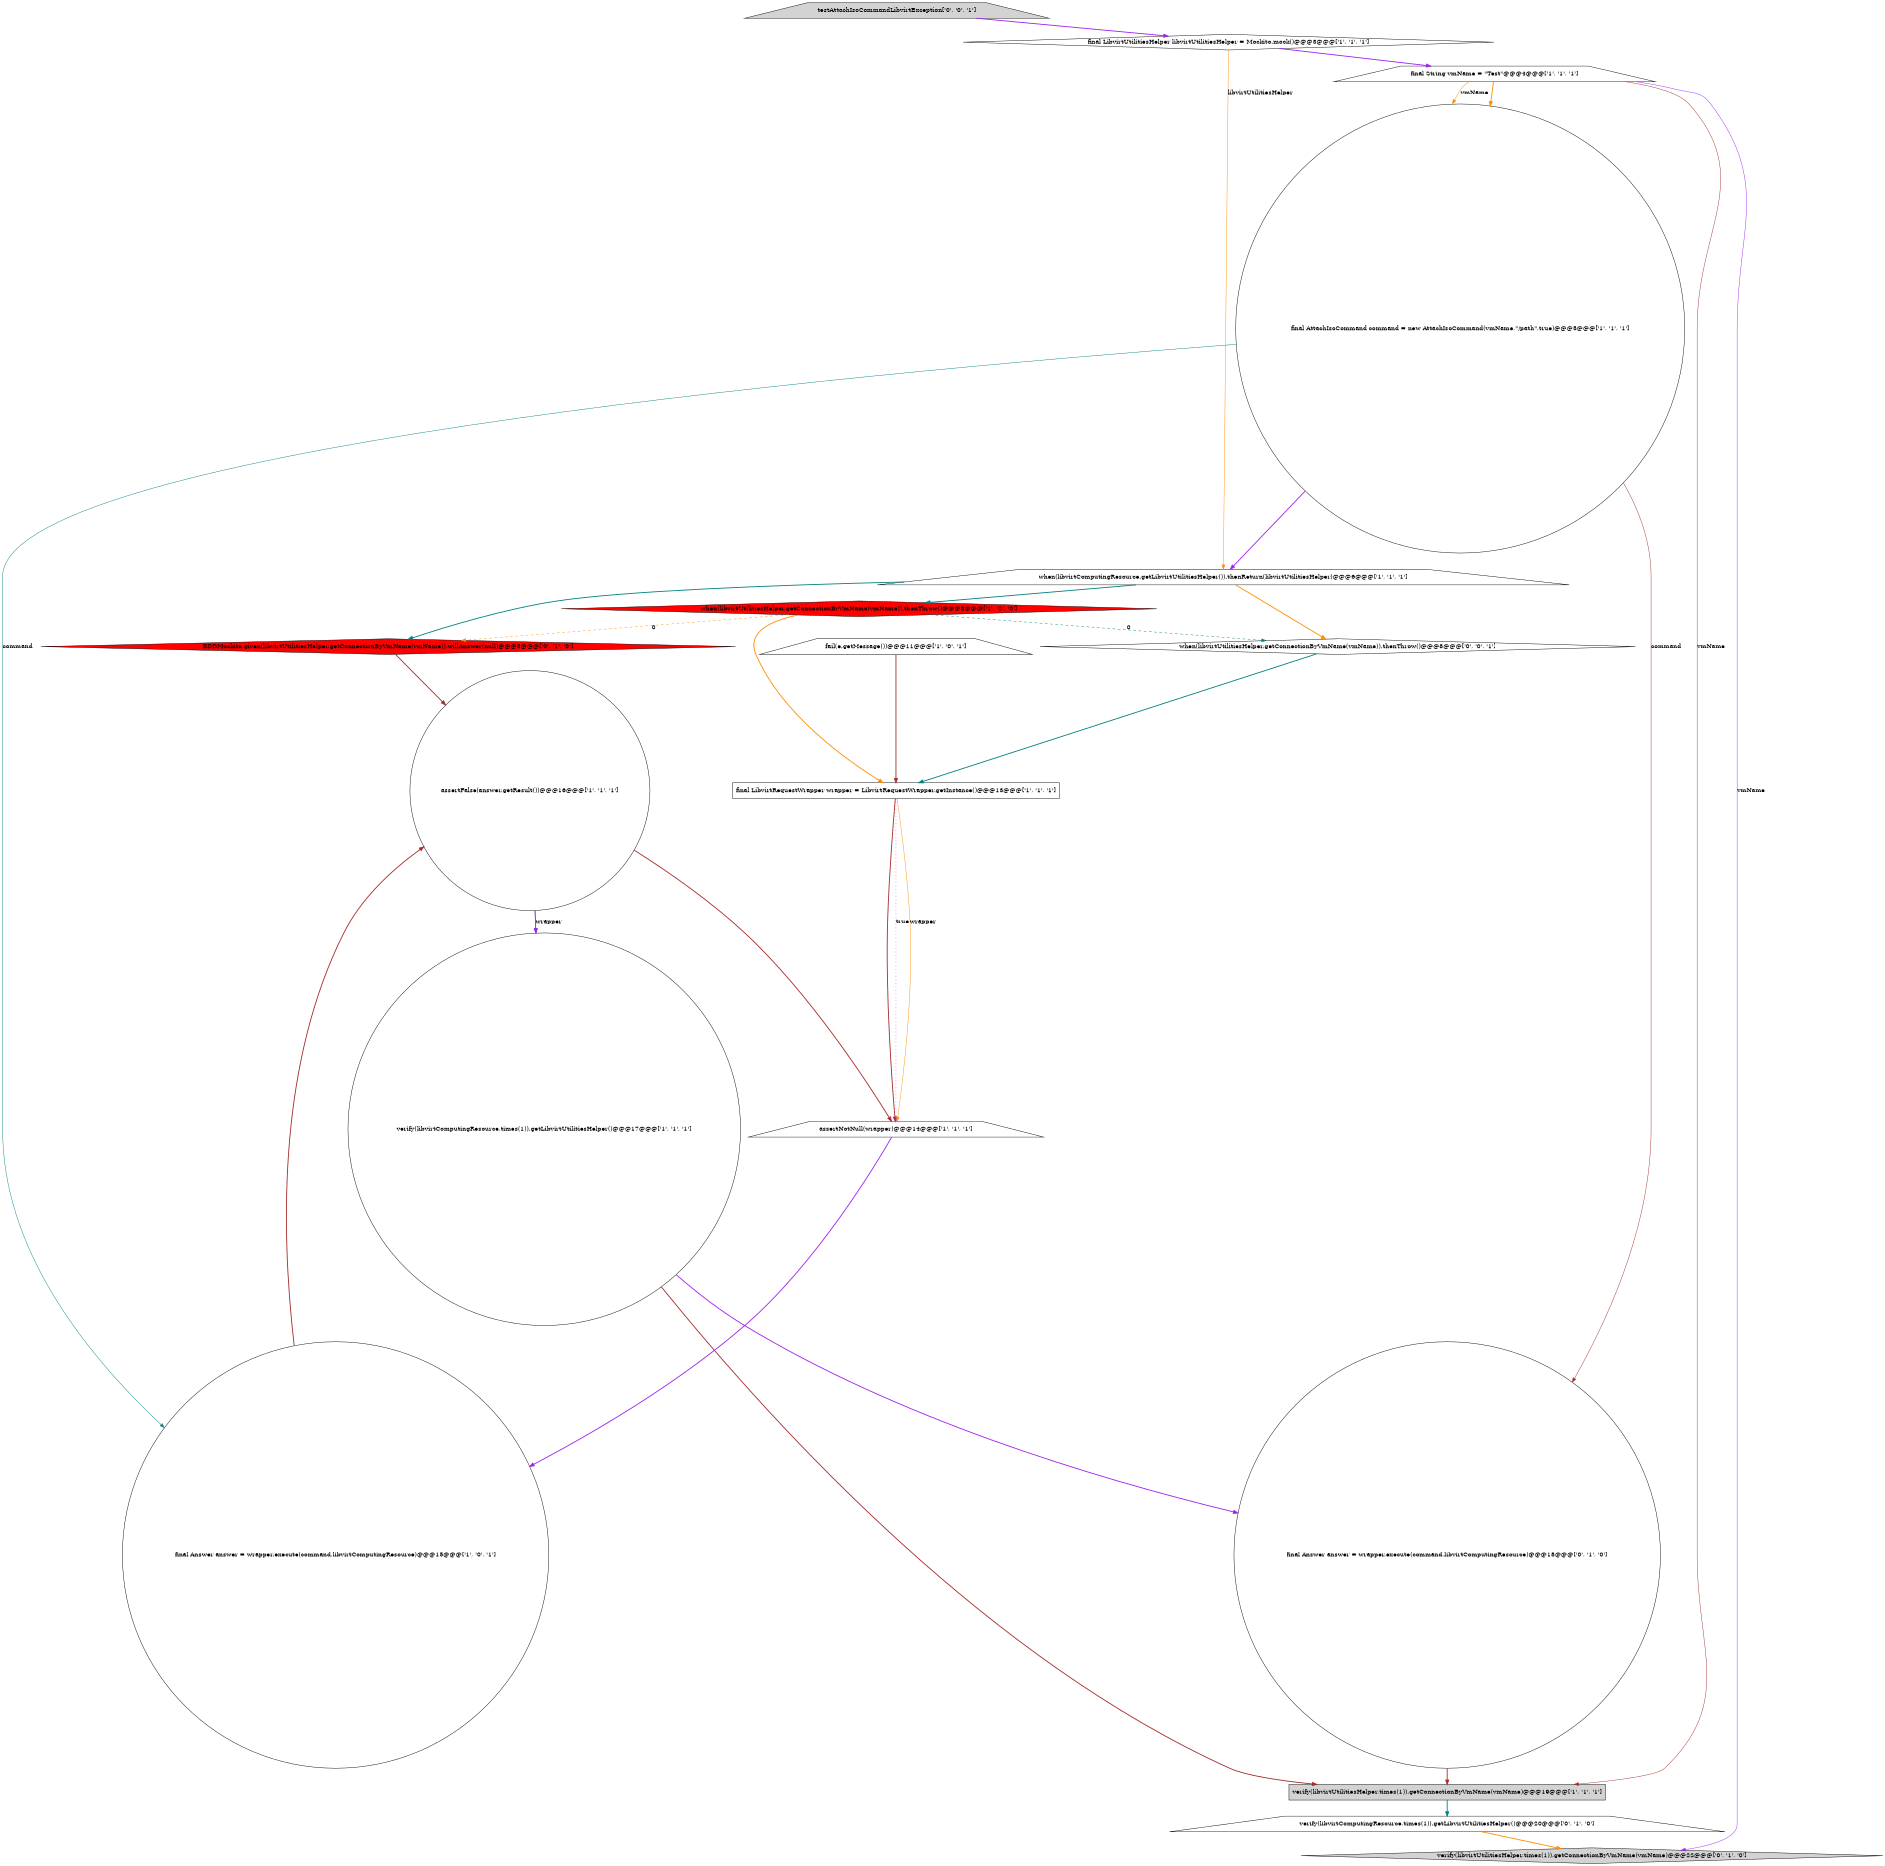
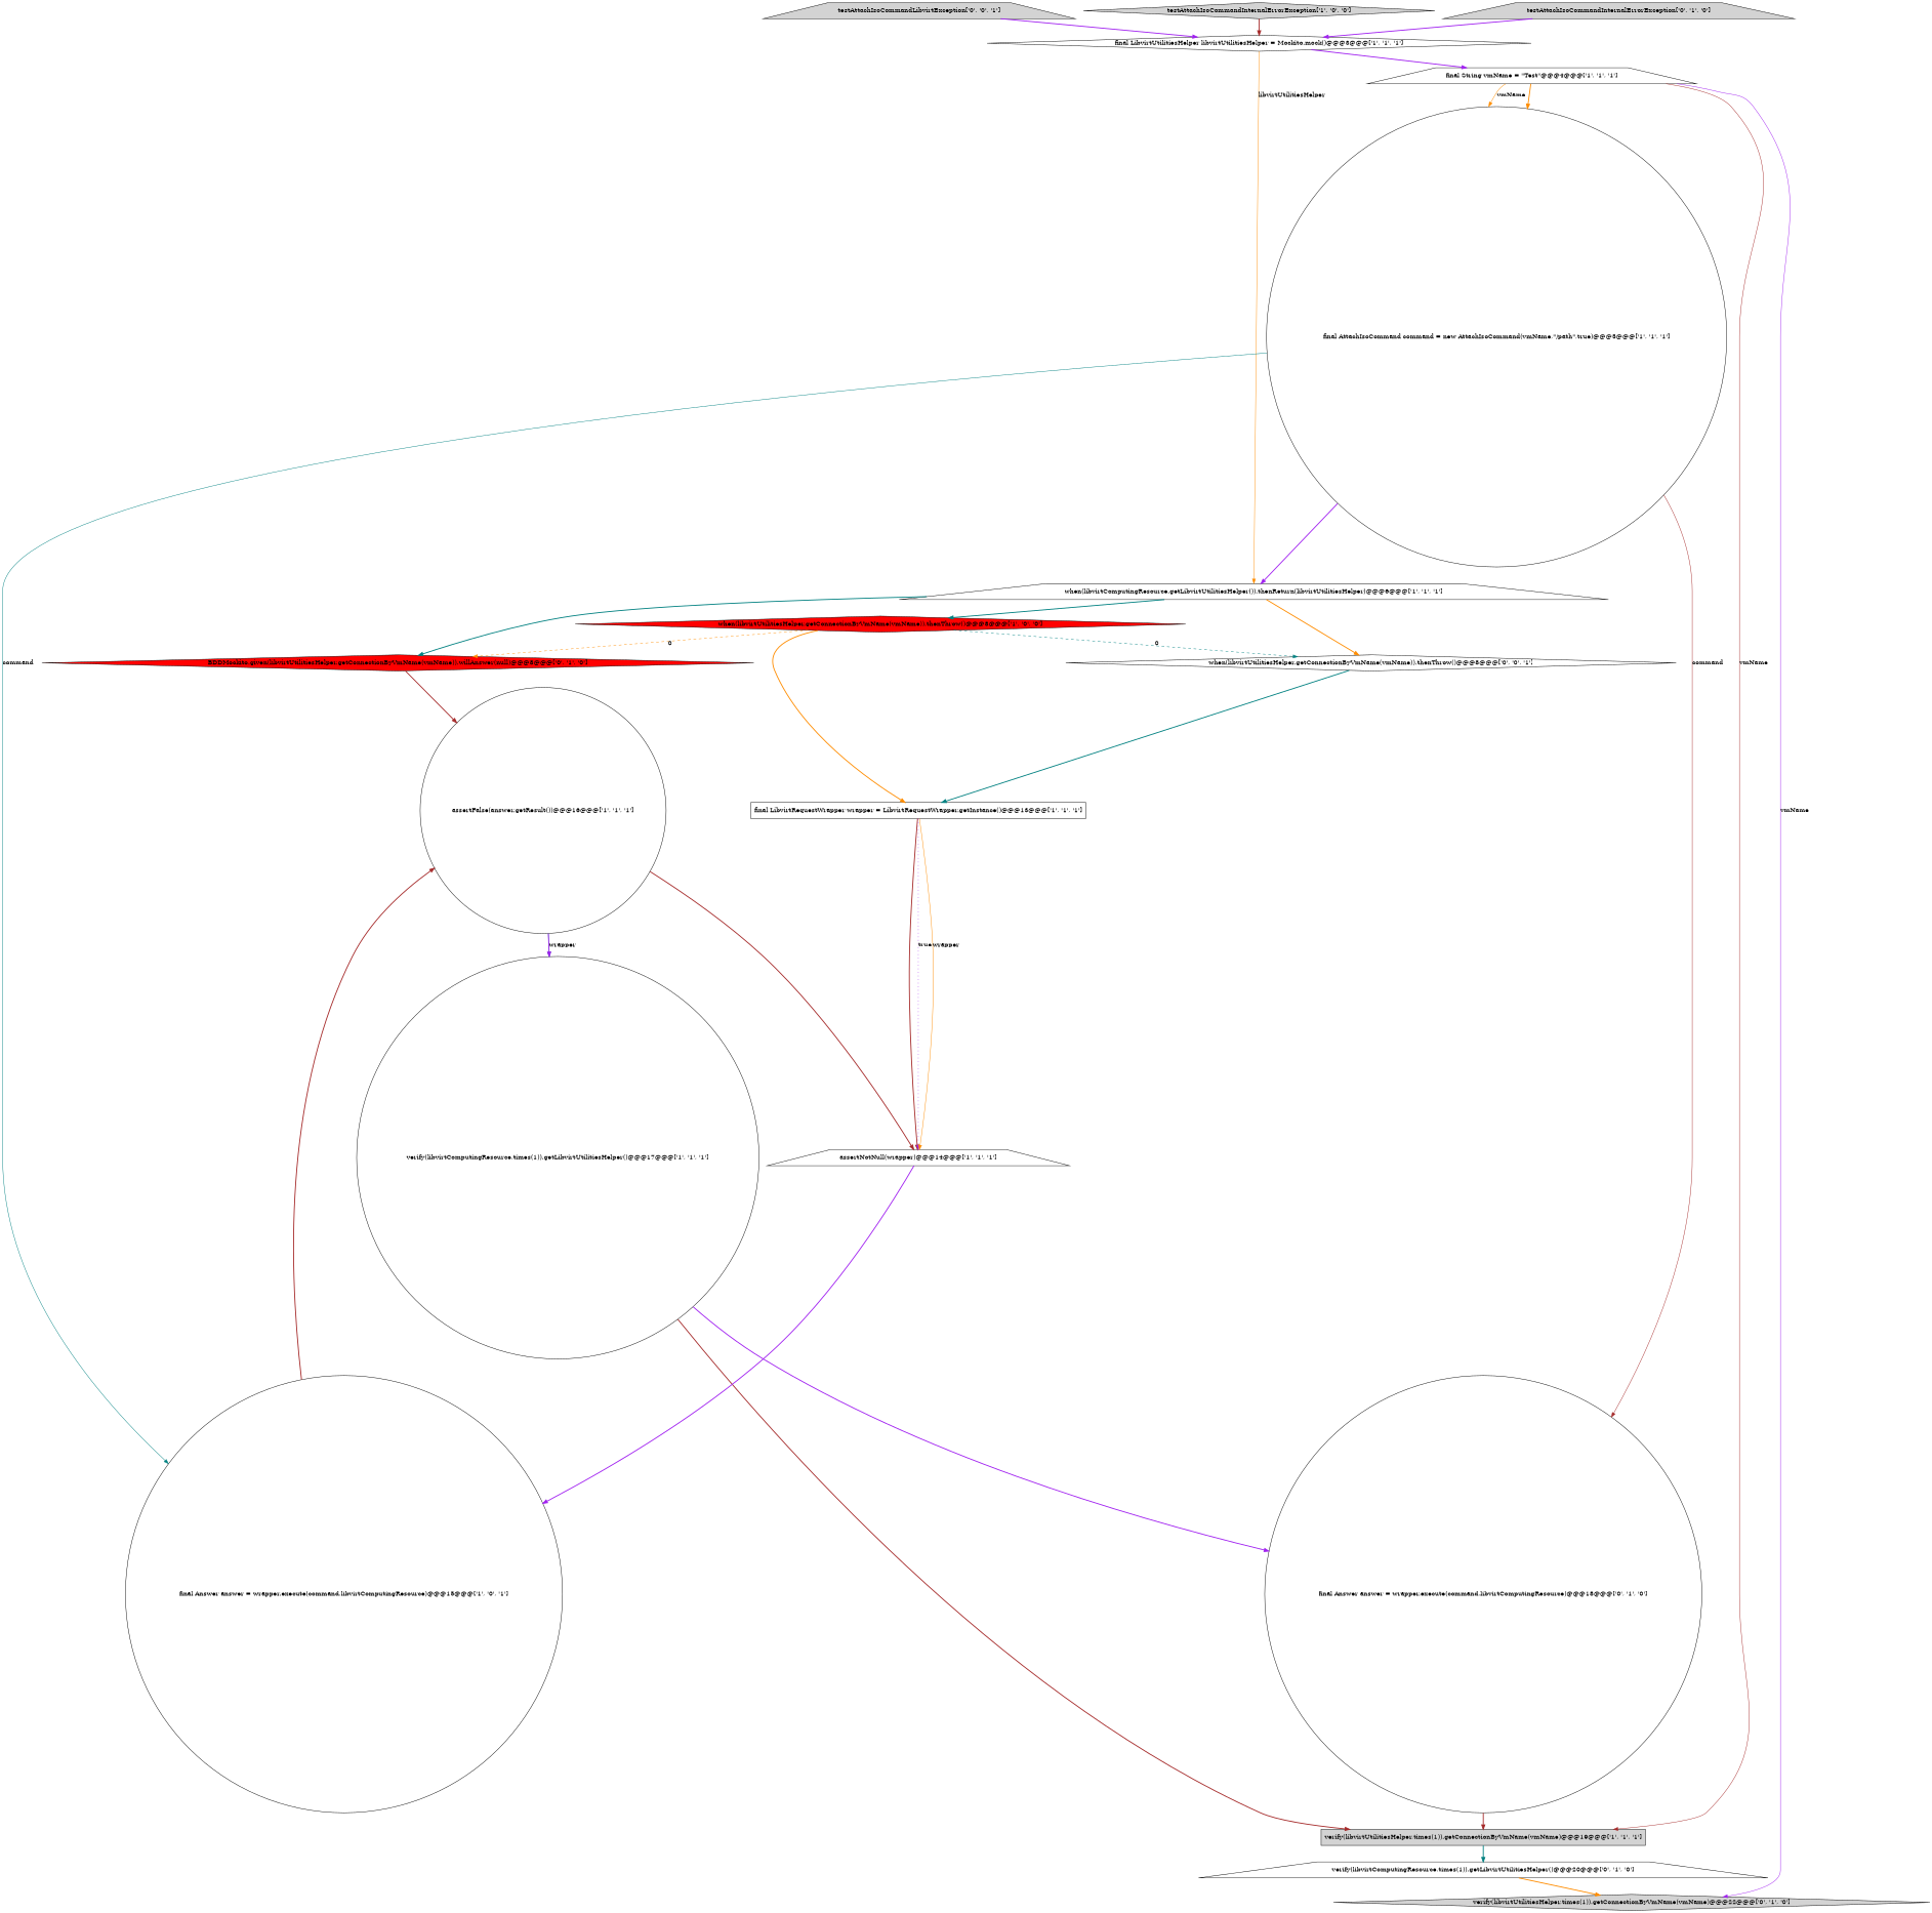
  digraph {
    node [fillcolor=white shape=trapezium style=filled]
    edge [color=brown style=bold]
    n1 [label="assertFalse(answer.getResult())@@@16@@@['1', '1', '1']" shape=circle]
    n2 [label="verify(libvirtComputingResource,times(1)).getLibvirtUtilitiesHelper()@@@17@@@['1', '1', '1']" shape=circle]
    n3 [label="assertNotNull(wrapper)@@@14@@@['1', '1', '1']"]
    n4 [label="final Answer answer = wrapper.execute(command,libvirtComputingResource)@@@18@@@['0', '1', '0']" shape=circle]
    n5 [fillcolor=lightgray label="verify(libvirtUtilitiesHelper,times(1)).getConnectionByVmName(vmName)@@@19@@@['1', '1', '1']" shape=box]
-   n6 [label="fail(e.getMessage())@@@11@@@['1', '0', '1']"]
    n7 [label="final LibvirtRequestWrapper wrapper = LibvirtRequestWrapper.getInstance()@@@13@@@['1', '1', '1']" shape=box]
    n8 [label="verify(libvirtComputingResource,times(1)).getLibvirtUtilitiesHelper()@@@20@@@['0', '1', '0']"]
    n9 [fillcolor=lightgray label="verify(libvirtUtilitiesHelper,times(1)).getConnectionByVmName(vmName)@@@22@@@['0', '1', '0']" shape=diamond]
    n10 [label="final LibvirtUtilitiesHelper libvirtUtilitiesHelper = Mockito.mock()@@@3@@@['1', '1', '1']" shape=diamond]
    n11 [label="final String vmName = \"Test\"@@@4@@@['1', '1', '1']"]
    n12 [label="when(libvirtComputingResource.getLibvirtUtilitiesHelper()).thenReturn(libvirtUtilitiesHelper)@@@6@@@['1', '1', '1']"]
    n13 [label="final AttachIsoCommand command = new AttachIsoCommand(vmName,\"/path\",true)@@@5@@@['1', '1', '1']" shape=circle]
    n14 [label="when(libvirtUtilitiesHelper.getConnectionByVmName(vmName)).thenThrow()@@@8@@@['0', '0', '1']" shape=diamond]
    n15 [fillcolor=red label="when(libvirtUtilitiesHelper.getConnectionByVmName(vmName)).thenThrow()@@@8@@@['1', '0', '0']" shape=diamond]
    n16 [fillcolor=red label="BDDMockito.given(libvirtUtilitiesHelper.getConnectionByVmName(vmName)).willAnswer(null)@@@8@@@['0', '1', '0']" shape=diamond]
    n17 [label="final Answer answer = wrapper.execute(command,libvirtComputingResource)@@@15@@@['1', '0', '1']" shape=circle]
    n18 [fillcolor=lightgray label="testAttachIsoCommandLibvirtException['0', '0', '1']"]
+   n19 [fillcolor=lightgray label="testAttachIsoCommandInternalErrorException['1', '0', '0']" shape=diamond]
+   n20 [fillcolor=lightgray label="testAttachIsoCommandInternalErrorException['0', '1', '0']"]
    n1 -> n2 [color=teal label=wrapper style=solid]
    n1 -> n2 [color=purple]
    n1 -> n3
    n2 -> n4 [color=purple]
    n2 -> n5
    n3 -> n17 [color=purple]
    n4 -> n5
    n5 -> n8 [color=teal]
-   n6 -> n7
    n7 -> n3
    n7 -> n3 [color=purple label=true style=dotted]
    n7 -> n3 [color=darkorange label=wrapper style=solid]
    n8 -> n9 [color=darkorange]
    n10 -> n11 [color=purple]
    n10 -> n12 [color=darkorange label=libvirtUtilitiesHelper style=solid]
    n11 -> n5 [label=vmName style=solid]
    n11 -> n9 [color=purple label=vmName style=solid]
    n11 -> n13 [color=darkorange label=vmName style=solid]
    n11 -> n13 [color=darkorange]
    n12 -> n14 [color=darkorange]
    n12 -> n15 [color=teal]
    n12 -> n16 [color=teal]
    n13 -> n4 [label=command style=solid]
    n13 -> n12 [color=purple]
    n13 -> n17 [color=teal label=command style=solid]
    n14 -> n7 [color=teal]
    n15 -> n7 [color=darkorange]
    n15 -> n14 [color=teal label=0 style=dashed]
    n15 -> n16 [color=darkorange label=0 style=dashed]
    n16 -> n1
    n17 -> n1
    n18 -> n10 [color=purple]
+   n19 -> n10
+   n20 -> n10 [color=purple]
  }
